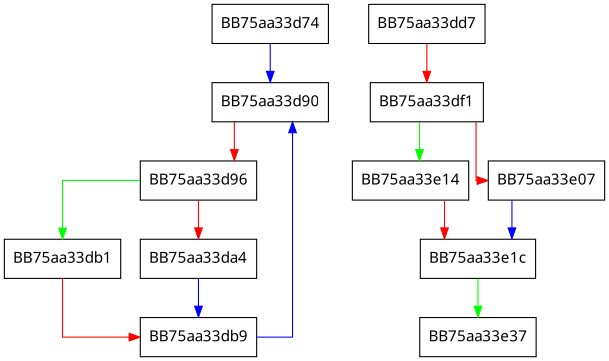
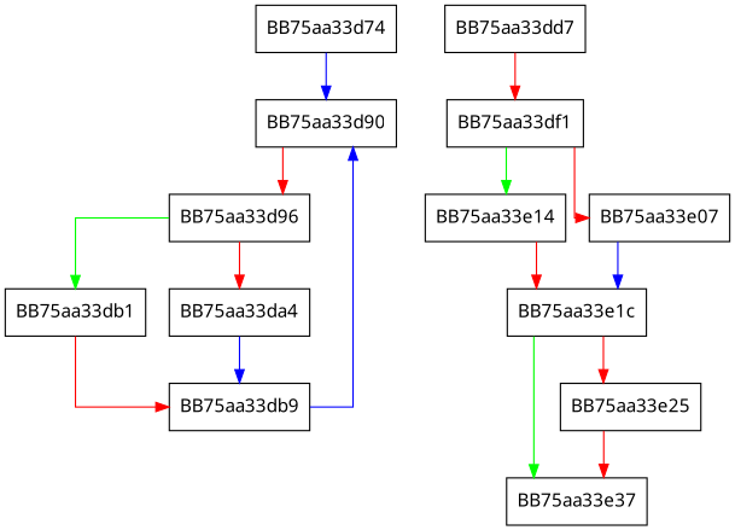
  digraph {
    fontname="Noto Sans"
    splines=ortho
    node [fontname="Noto Sans" shape=box]
    edge [color=red fontname="Noto Sans"]
    BB75aa33d74
    BB75aa33d90
    BB75aa33d96
    BB75aa33db1
    BB75aa33da4
    BB75aa33df1
    BB75aa33e14
    BB75aa33e07
    BB75aa33dd7
    BB75aa33db9
    BB75aa33e1c
    BB75aa33e37
+   BB75aa33e25
    BB75aa33d74 -> BB75aa33d90 [color=blue]
    BB75aa33d90 -> BB75aa33d96
    BB75aa33d96 -> BB75aa33db1 [color=green]
    BB75aa33d96 -> BB75aa33da4
    BB75aa33db1 -> BB75aa33db9
    BB75aa33da4 -> BB75aa33db9 [color=blue]
    BB75aa33df1 -> BB75aa33e14 [color=green]
    BB75aa33df1 -> BB75aa33e07
    BB75aa33e14 -> BB75aa33e1c
    BB75aa33e07 -> BB75aa33e1c [color=blue]
    BB75aa33dd7 -> BB75aa33df1
    BB75aa33db9 -> BB75aa33d90 [color=blue]
    BB75aa33e1c -> BB75aa33e37 [color=green]
+   BB75aa33e1c -> BB75aa33e25
+   BB75aa33e25 -> BB75aa33e37
  }
